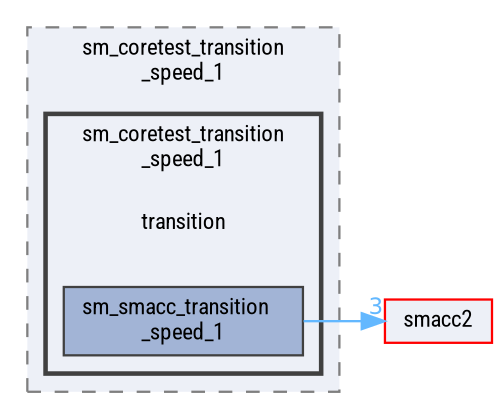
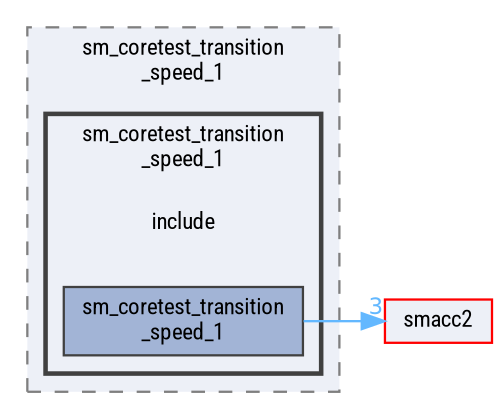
  digraph {
    compound=true
    rankdir=LR
    fontname="Roboto Condensed"
    node [fontname="Roboto Condensed" fontsize=10 shape=box style=filled]
-   n1 [height=0.2 label=transition shape=plaintext width=0.4 style=""]
-   n2 [color=grey25 fillcolor="#a2b4d6" height=0.2 label="sm_smacc_transition\l_speed_1" width=0.4]
+   n1 [height=0.2 label=include shape=plaintext width=0.4 style=""]
+   n2 [color=grey25 fillcolor="#a2b4d6" height=0.2 label="sm_coretest_transition\l_speed_1" width=0.4]
    n3 [color=red fillcolor="#edf0f7" height=0.2 label=smacc2 width=0.4]
    subgraph cluster_1 {
      bgcolor="#edf0f7"
      fontsize=10
      label="sm_coretest_transition\l_speed_1"
      pencolor=grey50
      style="filled,dashed"
      subgraph cluster_2 {
        bgcolor="#edf0f7"
        fontsize=10
        pencolor=grey25
        style="filled,bold"
        n1
        n2
      }
    }
    n2 -> n3 [color=steelblue1 fontcolor=steelblue1 fontname="Roboto Condensed" fontsize=10 headlabel=3 labeldistance=1.5 labelfontname=Helvetica labelfontsize=10]
  }
